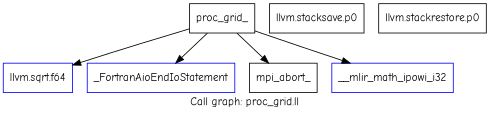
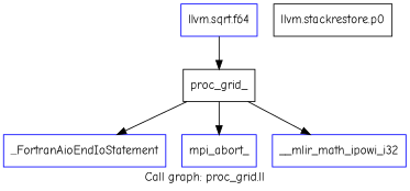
  digraph {
    fontname="Comic Neue"
    label="Call graph: proc_grid.ll"
    node [color=black fontname="Comic Neue" shape=record]
    edge [fontname="Comic Neue"]
    n1 [label="{proc_grid_}"]
    n2 [color=blue label="{llvm.sqrt.f64}"]
    n3 [color=blue label="{_FortranAioEndIoStatement}"]
-   n4 [label="{mpi_abort_}"]
+   n4 [color=blue label="{mpi_abort_}"]
    n5 [color=blue label="{__mlir_math_ipowi_i32}"]
-   n6 [label="{llvm.stacksave.p0}"]
    n7 [label="{llvm.stackrestore.p0}"]
-   n1 -> n2
+   n2 -> n1
    n1 -> n3
    n1 -> n4
    n1 -> n5
  }
